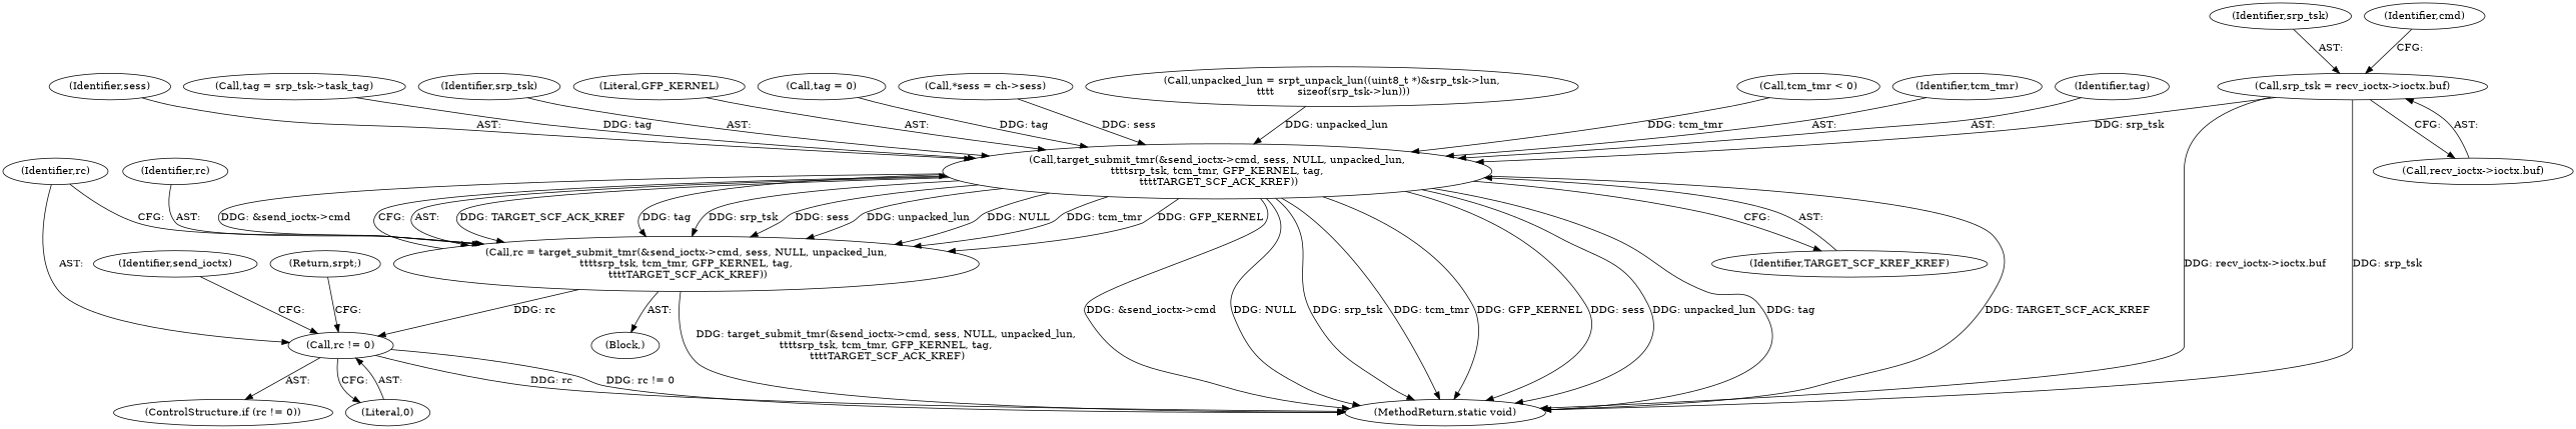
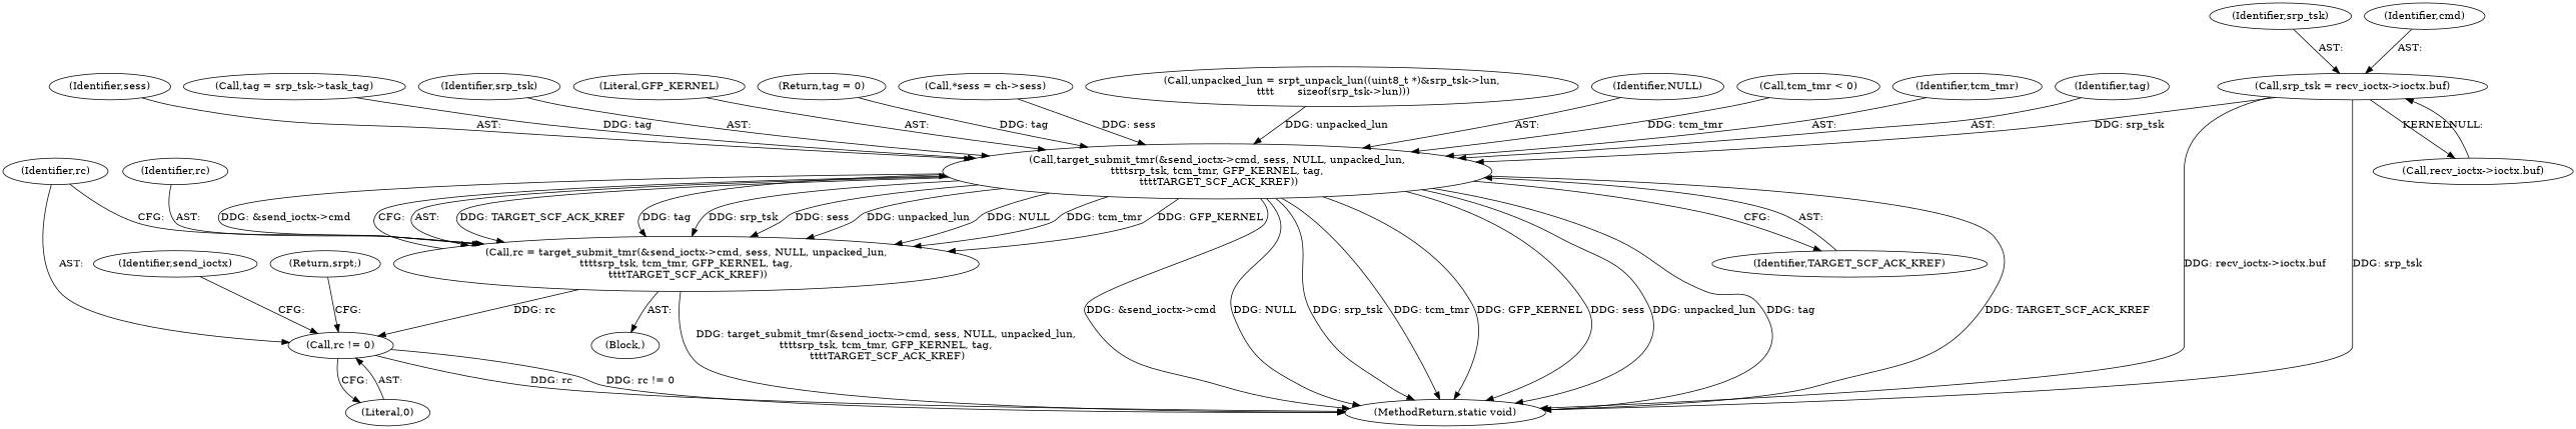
  digraph {
    n1 [label="(Call,srp_tsk = recv_ioctx->ioctx.buf)"]
    n2 [label="(Call,target_submit_tmr(&send_ioctx->cmd, sess, NULL, unpacked_lun,\n\t\t\t\tsrp_tsk, tcm_tmr, GFP_KERNEL, tag,\n \t\t\t\tTARGET_SCF_ACK_KREF))"]
    n3 [label="(MethodReturn,static void)"]
    n4 [label="(Call,recv_ioctx->ioctx.buf)"]
    n5 [label="(Call,rc = target_submit_tmr(&send_ioctx->cmd, sess, NULL, unpacked_lun,\n\t\t\t\tsrp_tsk, tcm_tmr, GFP_KERNEL, tag,\n \t\t\t\tTARGET_SCF_ACK_KREF))"]
-   n6 [label="(Identifier,TARGET_SCF_KREF_KREF)"]
+   n6 [label="(Identifier,TARGET_SCF_ACK_KREF)"]
    n7 [label="(Block,)"]
    n8 [label="(Call,rc != 0)"]
-   n9 [label="(ControlStructure,if (rc != 0))"]
    n10 [label="(Literal,0)"]
    n11 [label="(Identifier,rc)"]
    n12 [label="(Identifier,send_ioctx)"]
    n13 [label="(Identifier,srp_tsk)"]
    n14 [label="(Literal,GFP_KERNEL)"]
-   n15 [label="(Call,tag = 0)"]
+   n15 [label="(Return,tag = 0)"]
    n16 [label="(Call,*sess = ch->sess)"]
    n17 [label="(Call,unpacked_lun = srpt_unpack_lun((uint8_t *)&srp_tsk->lun,\n \t\t\t\t       sizeof(srp_tsk->lun)))"]
    n18 [label="(Identifier,cmd)"]
+   n19 [label="(Identifier,NULL)"]
    n20 [label="(Identifier,rc)"]
    n21 [label="(Call,tcm_tmr < 0)"]
    n22 [label="(Identifier,tcm_tmr)"]
    n23 [label="(Identifier,tag)"]
    n24 [label="(Identifier,sess)"]
    n25 [label="(Call,tag = srp_tsk->task_tag)"]
    n26 [label="(Return,srpt;)"]
    n27 [label="(Identifier,srp_tsk)"]
    n1 -> n2 [label="DDG: srp_tsk"]
    n1 -> n3 [label="DDG: recv_ioctx->ioctx.buf"]
    n1 -> n3 [label="DDG: srp_tsk"]
-   n1 -> n4 [label="CFG: "]
+   n1 -> n4 [label="KERNEL: "]
    n2 -> n3 [label="DDG: TARGET_SCF_ACK_KREF"]
    n2 -> n3 [label="DDG: &send_ioctx->cmd"]
    n2 -> n3 [label="DDG: NULL"]
    n2 -> n3 [label="DDG: srp_tsk"]
    n2 -> n3 [label="DDG: tcm_tmr"]
    n2 -> n3 [label="DDG: GFP_KERNEL"]
    n2 -> n3 [label="DDG: sess"]
    n2 -> n3 [label="DDG: unpacked_lun"]
    n2 -> n3 [label="DDG: tag"]
    n2 -> n5 [label="AST: "]
    n2 -> n5 [label="DDG: TARGET_SCF_ACK_KREF"]
    n2 -> n5 [label="DDG: tag"]
    n2 -> n5 [label="DDG: srp_tsk"]
    n2 -> n5 [label="DDG: sess"]
    n2 -> n5 [label="DDG: unpacked_lun"]
    n2 -> n5 [label="DDG: NULL"]
    n2 -> n5 [label="DDG: tcm_tmr"]
    n2 -> n5 [label="DDG: GFP_KERNEL"]
    n2 -> n5 [label="DDG: &send_ioctx->cmd"]
    n2 -> n6 [label="CFG: "]
-   n4 -> n1 [label="AST: "]
+   n4 -> n1 [label="NULL: "]
    n5 -> n2 [label="CFG: "]
    n5 -> n3 [label="DDG: target_submit_tmr(&send_ioctx->cmd, sess, NULL, unpacked_lun,\n\t\t\t\tsrp_tsk, tcm_tmr, GFP_KERNEL, tag,\n \t\t\t\tTARGET_SCF_ACK_KREF)"]
    n5 -> n7 [label="AST: "]
    n5 -> n8 [label="DDG: rc"]
    n6 -> n2 [label="AST: "]
    n8 -> n3 [label="DDG: rc"]
    n8 -> n3 [label="DDG: rc != 0"]
-   n8 -> n9 [label="AST: "]
    n8 -> n10 [label="CFG: "]
    n10 -> n8 [label="AST: "]
    n11 -> n5 [label="CFG: "]
    n11 -> n8 [label="AST: "]
    n12 -> n8 [label="CFG: "]
    n13 -> n1 [label="AST: "]
    n14 -> n2 [label="AST: "]
    n15 -> n2 [label="DDG: tag"]
    n16 -> n2 [label="DDG: sess"]
    n17 -> n2 [label="DDG: unpacked_lun"]
-   n18 -> n1 [label="CFG: "]
+   n18 -> n1 [label="AST: "]
+   n19 -> n2 [label="AST: "]
    n20 -> n5 [label="AST: "]
    n21 -> n2 [label="DDG: tcm_tmr"]
    n22 -> n2 [label="AST: "]
    n23 -> n2 [label="AST: "]
    n24 -> n2 [label="AST: "]
    n25 -> n2 [label="DDG: tag"]
    n26 -> n8 [label="CFG: "]
    n27 -> n2 [label="AST: "]
  }
